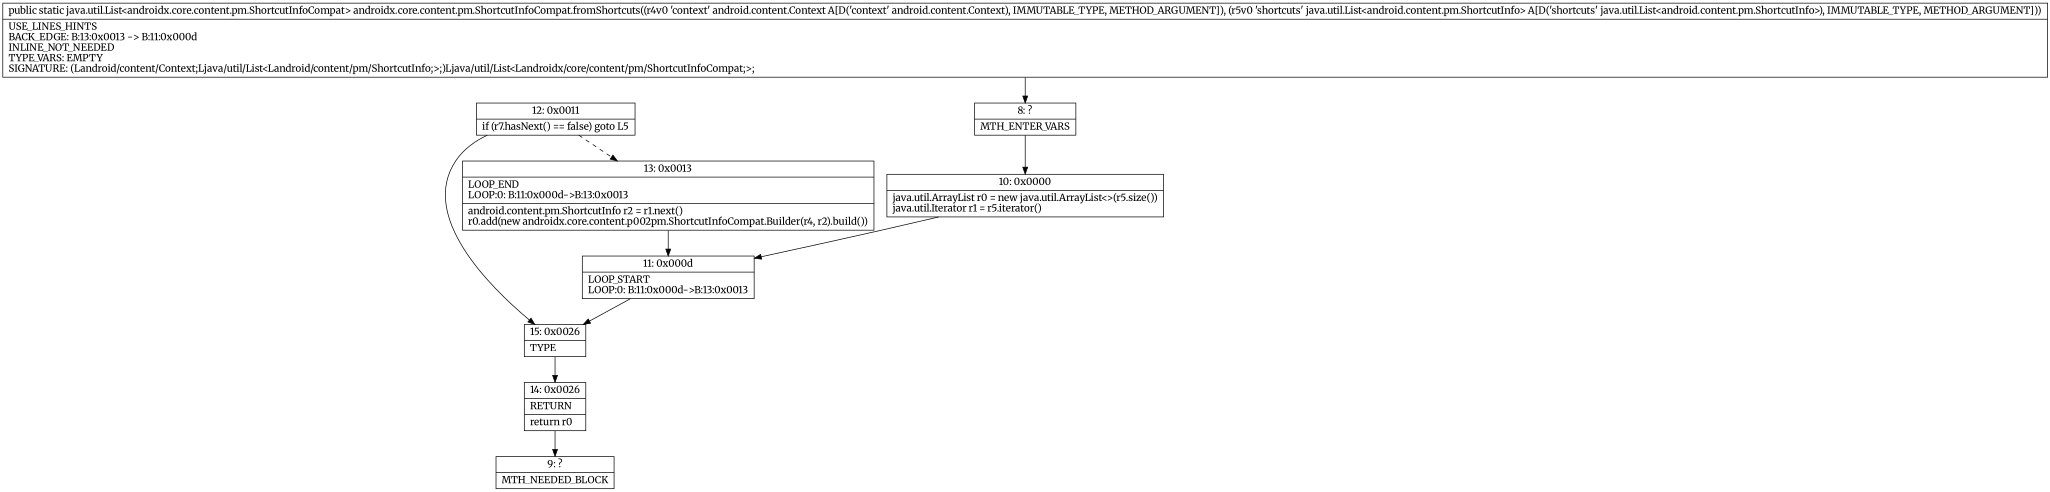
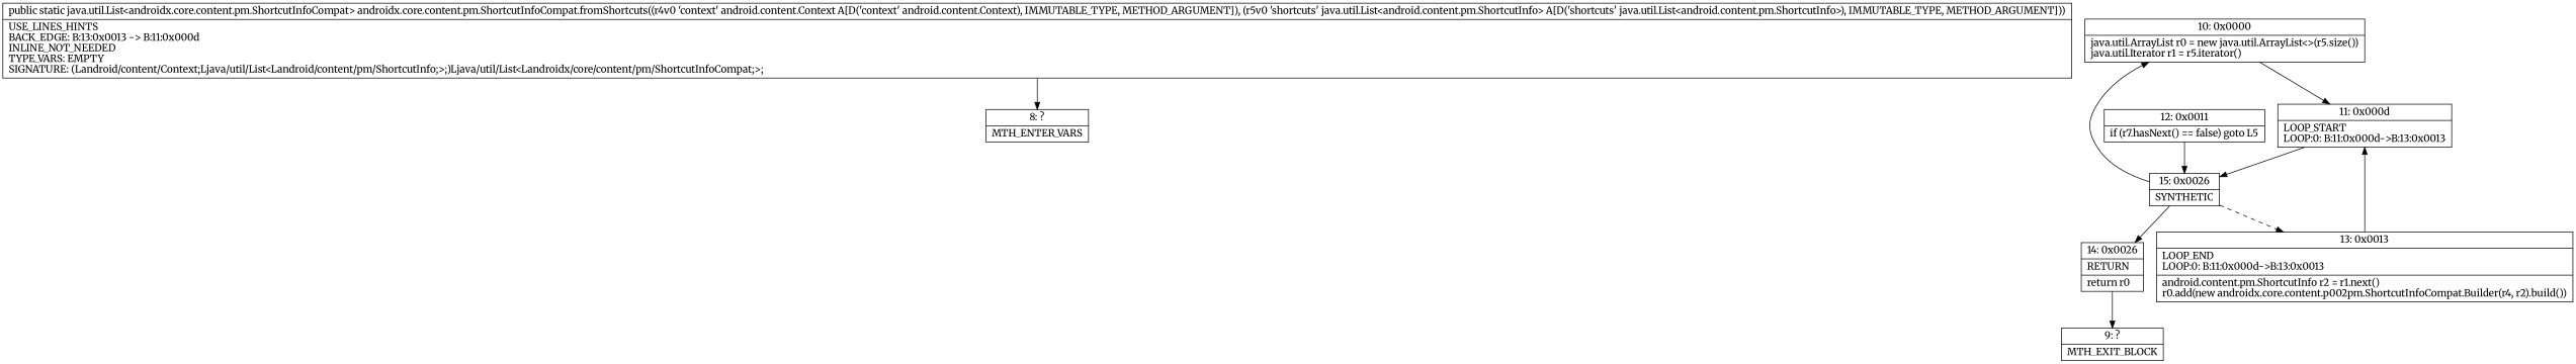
  digraph {
    fontname=Merriweather
    node [fontname=Merriweather shape=record]
    edge [fontname=Merriweather]
    n1 [label="{8\:\ ?|MTH_ENTER_VARS\l}"]
    n2 [label="{10\:\ 0x0000|java.util.ArrayList r0 = new java.util.ArrayList\<\>(r5.size())\ljava.util.Iterator r1 = r5.iterator()\l}"]
    n3 [label="{11\:\ 0x000d|LOOP_START\lLOOP:0: B:11:0x000d\-\>B:13:0x0013\l}"]
-   n4 [label="{15\:\ 0x0026|TYPE\l}"]
+   n4 [label="{15\:\ 0x0026|SYNTHETIC\l}"]
    n5 [label="{12\:\ 0x0011|if (r7.hasNext() == false) goto L5\l}"]
    n6 [label="{13\:\ 0x0013|LOOP_END\lLOOP:0: B:11:0x000d\-\>B:13:0x0013\l|android.content.pm.ShortcutInfo r2 = r1.next()\lr0.add(new androidx.core.content.p002pm.ShortcutInfoCompat.Builder(r4, r2).build())\l}"]
    n7 [label="{14\:\ 0x0026|RETURN\l|return r0\l}"]
-   n8 [label="{9\:\ ?|MTH_NEEDED_BLOCK\l}"]
+   n8 [label="{9\:\ ?|MTH_EXIT_BLOCK\l}"]
    n9 [label="{public static java.util.List\<androidx.core.content.pm.ShortcutInfoCompat\> androidx.core.content.pm.ShortcutInfoCompat.fromShortcuts((r4v0 'context' android.content.Context A[D('context' android.content.Context), IMMUTABLE_TYPE, METHOD_ARGUMENT]), (r5v0 'shortcuts' java.util.List\<android.content.pm.ShortcutInfo\> A[D('shortcuts' java.util.List\<android.content.pm.ShortcutInfo\>), IMMUTABLE_TYPE, METHOD_ARGUMENT]))  | USE_LINES_HINTS\lBACK_EDGE: B:13:0x0013 \-\> B:11:0x000d\lINLINE_NOT_NEEDED\lTYPE_VARS: EMPTY\lSIGNATURE: (Landroid\/content\/Context;Ljava\/util\/List\<Landroid\/content\/pm\/ShortcutInfo;\>;)Ljava\/util\/List\<Landroidx\/core\/content\/pm\/ShortcutInfoCompat;\>;\l}"]
-   n1 -> n2
+   n4 -> n2
    n2 -> n3
    n3 -> n4
    n4 -> n7
    n5 -> n4
-   n5 -> n6 [style=dashed]
+   n4 -> n6 [style=dashed]
    n6 -> n3
    n7 -> n8
    n9 -> n1
  }
